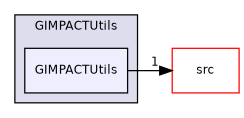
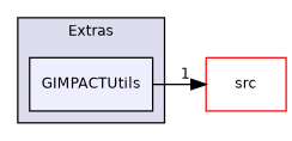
  digraph {
    compound=true
    rankdir=LR
    node [fontname=Helvetica fontsize=10 shape=box style=filled]
    n1 [fillcolor="#eeeeff" label=GIMPACTUtils pencolor=black]
    n2 [color=red fillcolor=white label=src]
    subgraph cluster_1 {
      bgcolor="#ddddee"
      fontname=Helvetica
      fontsize=10
-     label=GIMPACTUtils
+     label=Extras
      pencolor=black
      n1
    }
    n1 -> n2 [headlabel=1 labeldistance=1.5 labelfontname=Helvetica labelfontsize=10]
  }
